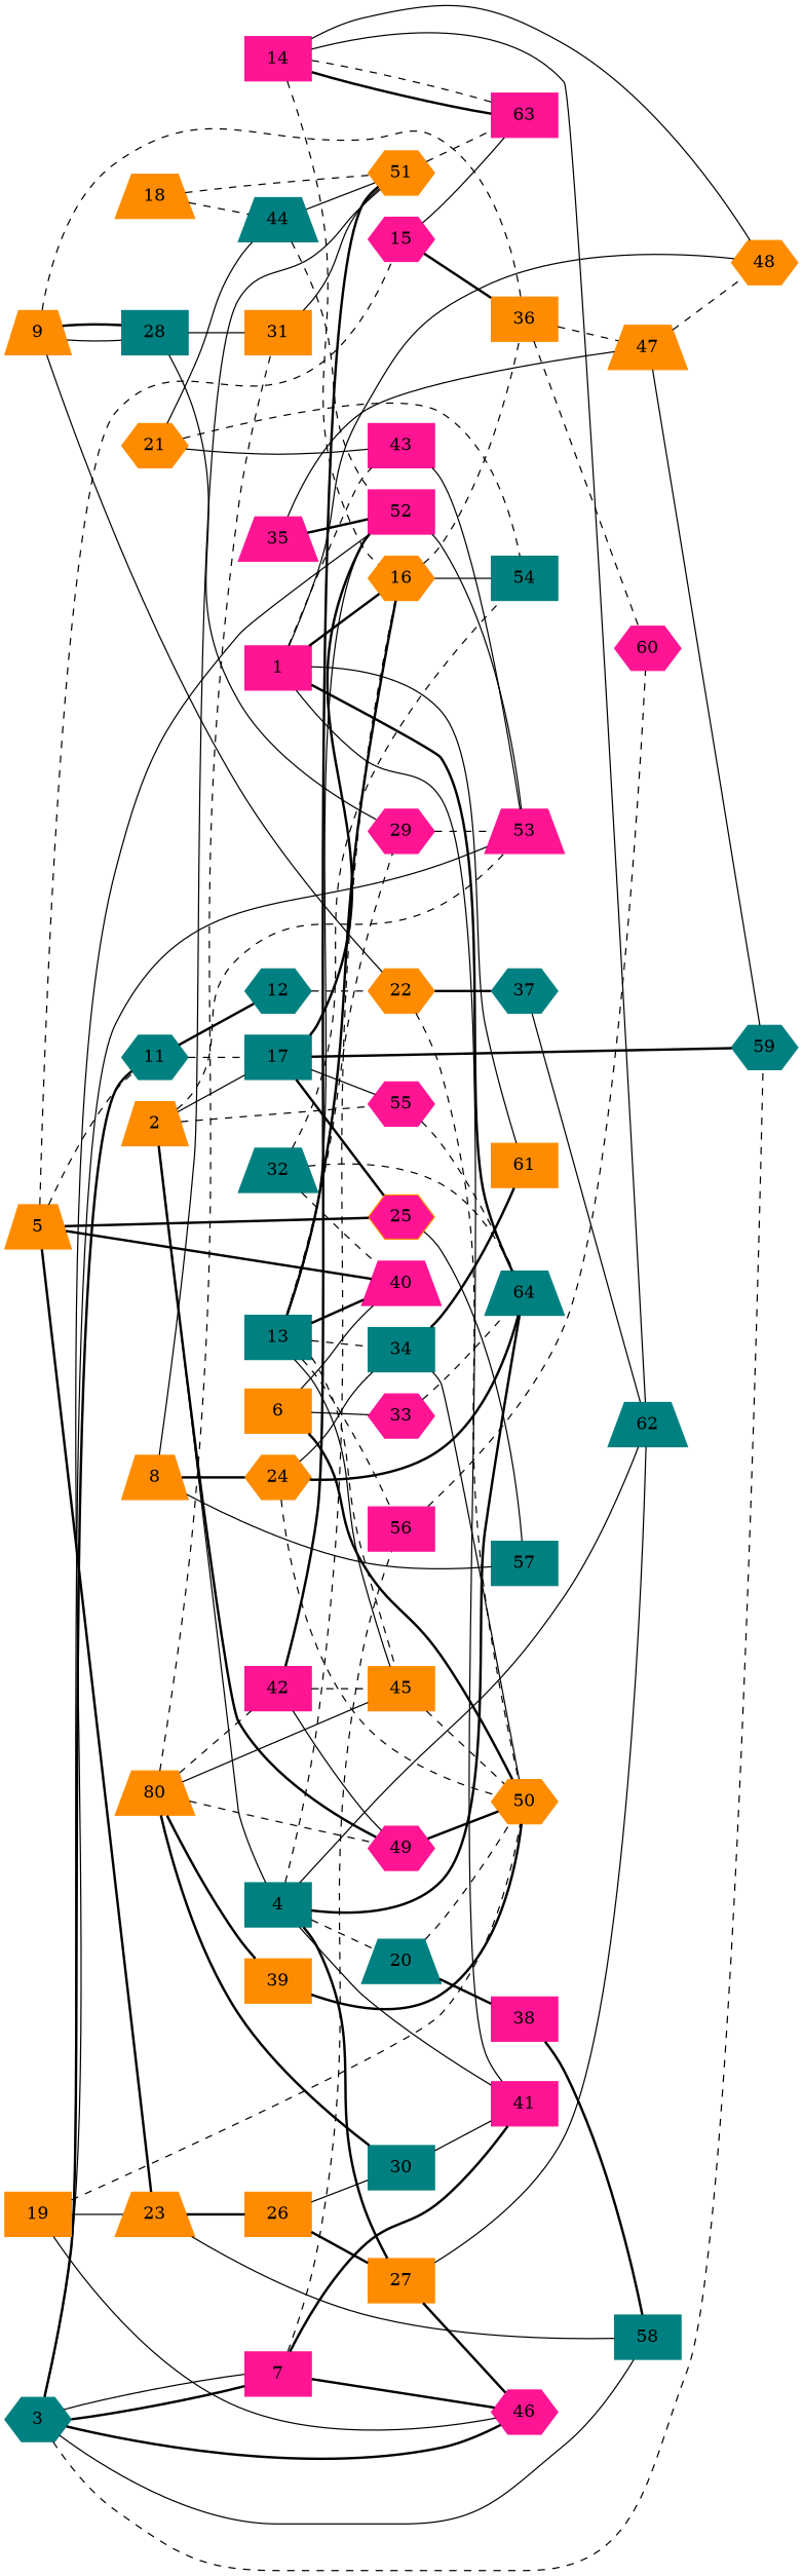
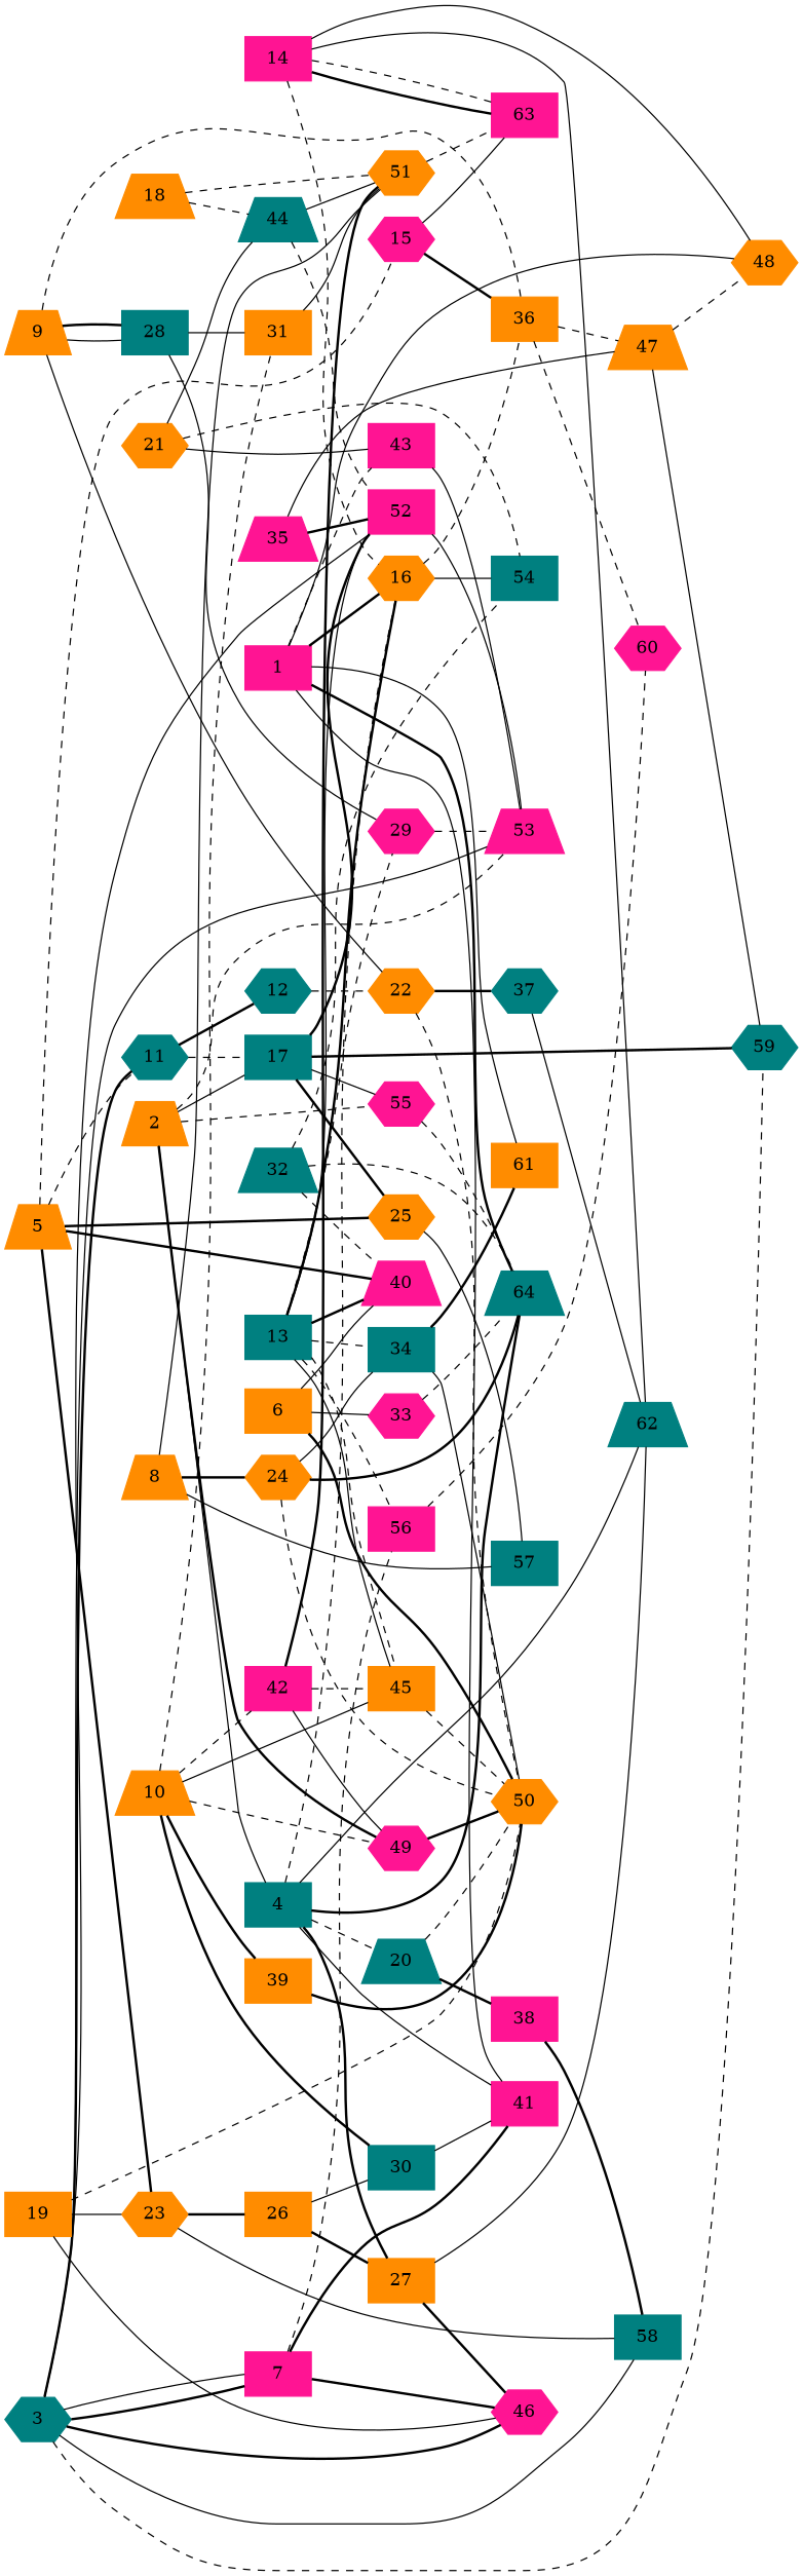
  graph {
    rankdir=LR
    node [color=darkorange shape=box style=filled]
    edge [style=solid]
    1 [color=deeppink]
    16 [shape=hexagon]
    41 [color=deeppink]
    43 [color=deeppink]
    48 [shape=hexagon]
    61
    64 [color=teal shape=trapezium]
    36
    54 [color=teal]
    53 [color=deeppink shape=trapezium]
    2 [shape=trapezium]
    4 [color=teal]
    17 [color=teal]
    49 [color=deeppink shape=hexagon]
    55 [color=deeppink shape=hexagon]
    20 [color=teal shape=trapezium]
    27
    62 [color=teal shape=trapezium]
    52 [color=deeppink]
    59 [color=teal shape=hexagon]
-   25 [shape=hexagon fillcolor=deeppink]
+   25 [shape=hexagon]
    50 [shape=hexagon]
    3 [color=teal shape=hexagon]
    7 [color=deeppink]
    11 [color=teal shape=hexagon]
    46 [color=deeppink shape=hexagon]
    58 [color=teal]
    56 [color=deeppink]
    12 [color=teal shape=hexagon]
    38 [color=deeppink]
    5 [shape=trapezium]
    15 [color=deeppink shape=hexagon]
-   23 [shape=trapezium]
+   23 [shape=hexagon]
    40 [color=deeppink shape=trapezium]
    63 [color=deeppink]
    26
    57 [color=teal]
    6
    33 [color=deeppink shape=hexagon]
    45
    60 [color=deeppink shape=hexagon]
    8 [shape=trapezium]
    24 [shape=hexagon]
    51 [shape=hexagon]
    34 [color=teal]
    9 [shape=trapezium]
    22 [shape=hexagon]
    28 [color=teal]
    37 [color=teal shape=hexagon]
    31
    29 [color=deeppink shape=hexagon]
    47 [shape=trapezium]
-   10 [shape=trapezium label=80]
+   10 [shape=trapezium]
    30 [color=teal]
    39
    42 [color=deeppink]
    13 [color=teal]
    14 [color=deeppink]
    18 [shape=trapezium]
    44 [color=teal shape=trapezium]
    19
    21 [shape=hexagon]
    32 [color=teal shape=trapezium]
    35 [color=deeppink shape=trapezium]
    1 -- 16 [style=bold]
    1 -- 41
    1 -- 43 [style=dashed]
    1 -- 48
    1 -- 61
    1 -- 64 [style=bold]
    16 -- 36 [style=dashed]
    16 -- 54
    43 -- 53
    36 -- 60 [style=dashed]
    36 -- 47 [style=dashed]
    2 -- 53 [style=dashed]
    2 -- 4
    2 -- 17
    2 -- 49 [style=bold]
    2 -- 55 [style=dashed]
    4 -- 16 [style=dashed]
    4 -- 41
    4 -- 64 [style=bold]
    4 -- 20 [style=dashed]
    4 -- 27 [style=bold]
    4 -- 62
    17 -- 55
    17 -- 52 [style=bold]
    17 -- 59 [style=bold]
    17 -- 25 [style=bold]
    49 -- 50 [style=bold]
    55 -- 64 [style=dashed]
    20 -- 50 [style=dashed]
    20 -- 38 [style=bold]
    27 -- 62
    27 -- 46 [style=bold]
    52 -- 53
    25 -- 57
    3 -- 53
    3 -- 52
    3 -- 59 [style=dashed]
    3 -- 7 [style=bold]
    3 -- 7
    3 -- 11 [style=bold]
    3 -- 46 [style=bold]
    3 -- 58
    7 -- 41 [style=bold]
    7 -- 46 [style=bold]
    7 -- 56 [style=dashed]
    11 -- 17 [style=dashed]
    11 -- 12 [style=bold]
    56 -- 60 [style=dashed]
    12 -- 22 [style=dashed]
    38 -- 58 [style=bold]
    5 -- 25 [style=bold]
    5 -- 11 [style=dashed]
    5 -- 15 [style=dashed]
    5 -- 23 [style=bold]
    5 -- 40 [style=bold]
    15 -- 36 [style=bold]
    15 -- 63
    23 -- 58
    23 -- 26 [style=bold]
    26 -- 27 [style=bold]
    26 -- 30
    6 -- 50 [style=bold]
    6 -- 40
    6 -- 33
    33 -- 64 [style=dashed]
    45 -- 50 [style=dashed]
    8 -- 57
    8 -- 24 [style=bold]
    8 -- 51
    24 -- 64 [style=bold]
    24 -- 50 [style=dashed]
    24 -- 34
    51 -- 63 [style=dashed]
    34 -- 61 [style=bold]
    34 -- 50
    9 -- 36 [style=dashed]
    9 -- 22
    9 -- 28
    9 -- 28 [style=bold]
    22 -- 50 [style=dashed]
    22 -- 37 [style=bold]
    28 -- 31
    28 -- 29
    37 -- 62
    31 -- 51
    29 -- 53 [style=dashed]
    47 -- 48 [style=dashed]
    47 -- 59
    10 -- 49 [style=dashed]
    10 -- 45
    10 -- 31 [style=dashed]
    10 -- 30 [style=bold]
    10 -- 39 [style=bold]
    10 -- 42 [style=dashed]
    30 -- 41
    39 -- 50 [style=bold]
    42 -- 49
    42 -- 45 [style=dashed]
    42 -- 51 [style=bold]
    13 -- 16 [style=bold]
    13 -- 52
    13 -- 56 [style=dashed]
    13 -- 40 [style=bold]
    13 -- 45
    13 -- 45 [style=dashed]
    13 -- 34 [style=dashed]
    13 -- 29 [style=dashed]
    14 -- 16 [style=dashed]
    14 -- 48
    14 -- 62
    14 -- 63 [style=bold]
    14 -- 63 [style=dashed]
    18 -- 51 [style=dashed]
    18 -- 44 [style=dashed]
    44 -- 52 [style=dashed]
    44 -- 51
    19 -- 50 [style=dashed]
    19 -- 46
    19 -- 23
    21 -- 43
    21 -- 54 [style=dashed]
    21 -- 44
    32 -- 64 [style=dashed]
    32 -- 54 [style=dashed]
    32 -- 40 [style=dashed]
    35 -- 52 [style=bold]
    35 -- 47
  }
